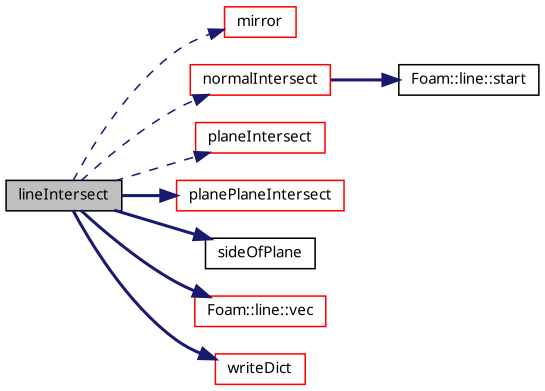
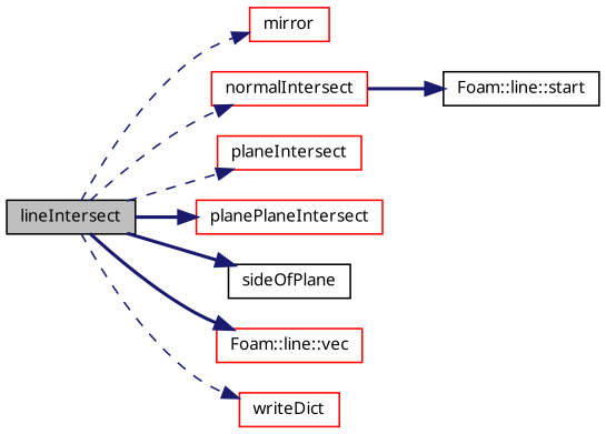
  digraph {
    fontname="Noto Sans"
    rankdir=LR
    node [color=red fontname="Noto Sans" fontsize=10 shape=record]
    edge [color=midnightblue fontname="Noto Sans" fontsize=10 labelfontname=FreeSans labelfontsize=10 style=bold]
    n1 [color=black fillcolor=grey75 fontcolor=black height=0.2 label=lineIntersect style=filled width=0.4]
    n2 [height=0.2 label=mirror width=0.4]
    n3 [height=0.2 label=normalIntersect width=0.4]
    n4 [height=0.2 label=planeIntersect width=0.4]
    n5 [height=0.2 label=planePlaneIntersect width=0.4]
    n6 [color=black height=0.2 label=sideOfPlane width=0.4]
    n7 [height=0.2 label="Foam::line::vec" width=0.4]
    n8 [height=0.2 label=writeDict width=0.4]
    n9 [color=black height=0.2 label="Foam::line::start" width=0.4]
    n1 -> n2 [style=dashed]
    n1 -> n3 [style=dashed]
    n1 -> n4 [style=dashed]
    n1 -> n5
    n1 -> n6
    n1 -> n7
-   n1 -> n8
+   n1 -> n8 [style=dashed]
    n3 -> n9
  }
